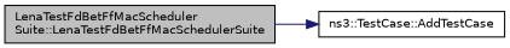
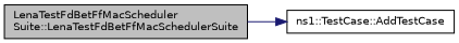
  digraph {
    rankdir=LR
    node [color=black fontname=Helvetica fontsize=10 shape=record style=filled]
    n1 [fillcolor=grey75 fontcolor=black height=0.2 label="LenaTestFdBetFfMacScheduler\lSuite::LenaTestFdBetFfMacSchedulerSuite" width=0.4]
-   n2 [fillcolor=white height=0.2 label="ns3::TestCase::AddTestCase" width=0.4]
+   n2 [fillcolor=white height=0.2 label="ns1::TestCase::AddTestCase" width=0.4]
    n1 -> n2 [color=midnightblue fontname=Helvetica fontsize=10 labelfontname=Helvetica labelfontsize=10 style=solid]
  }
